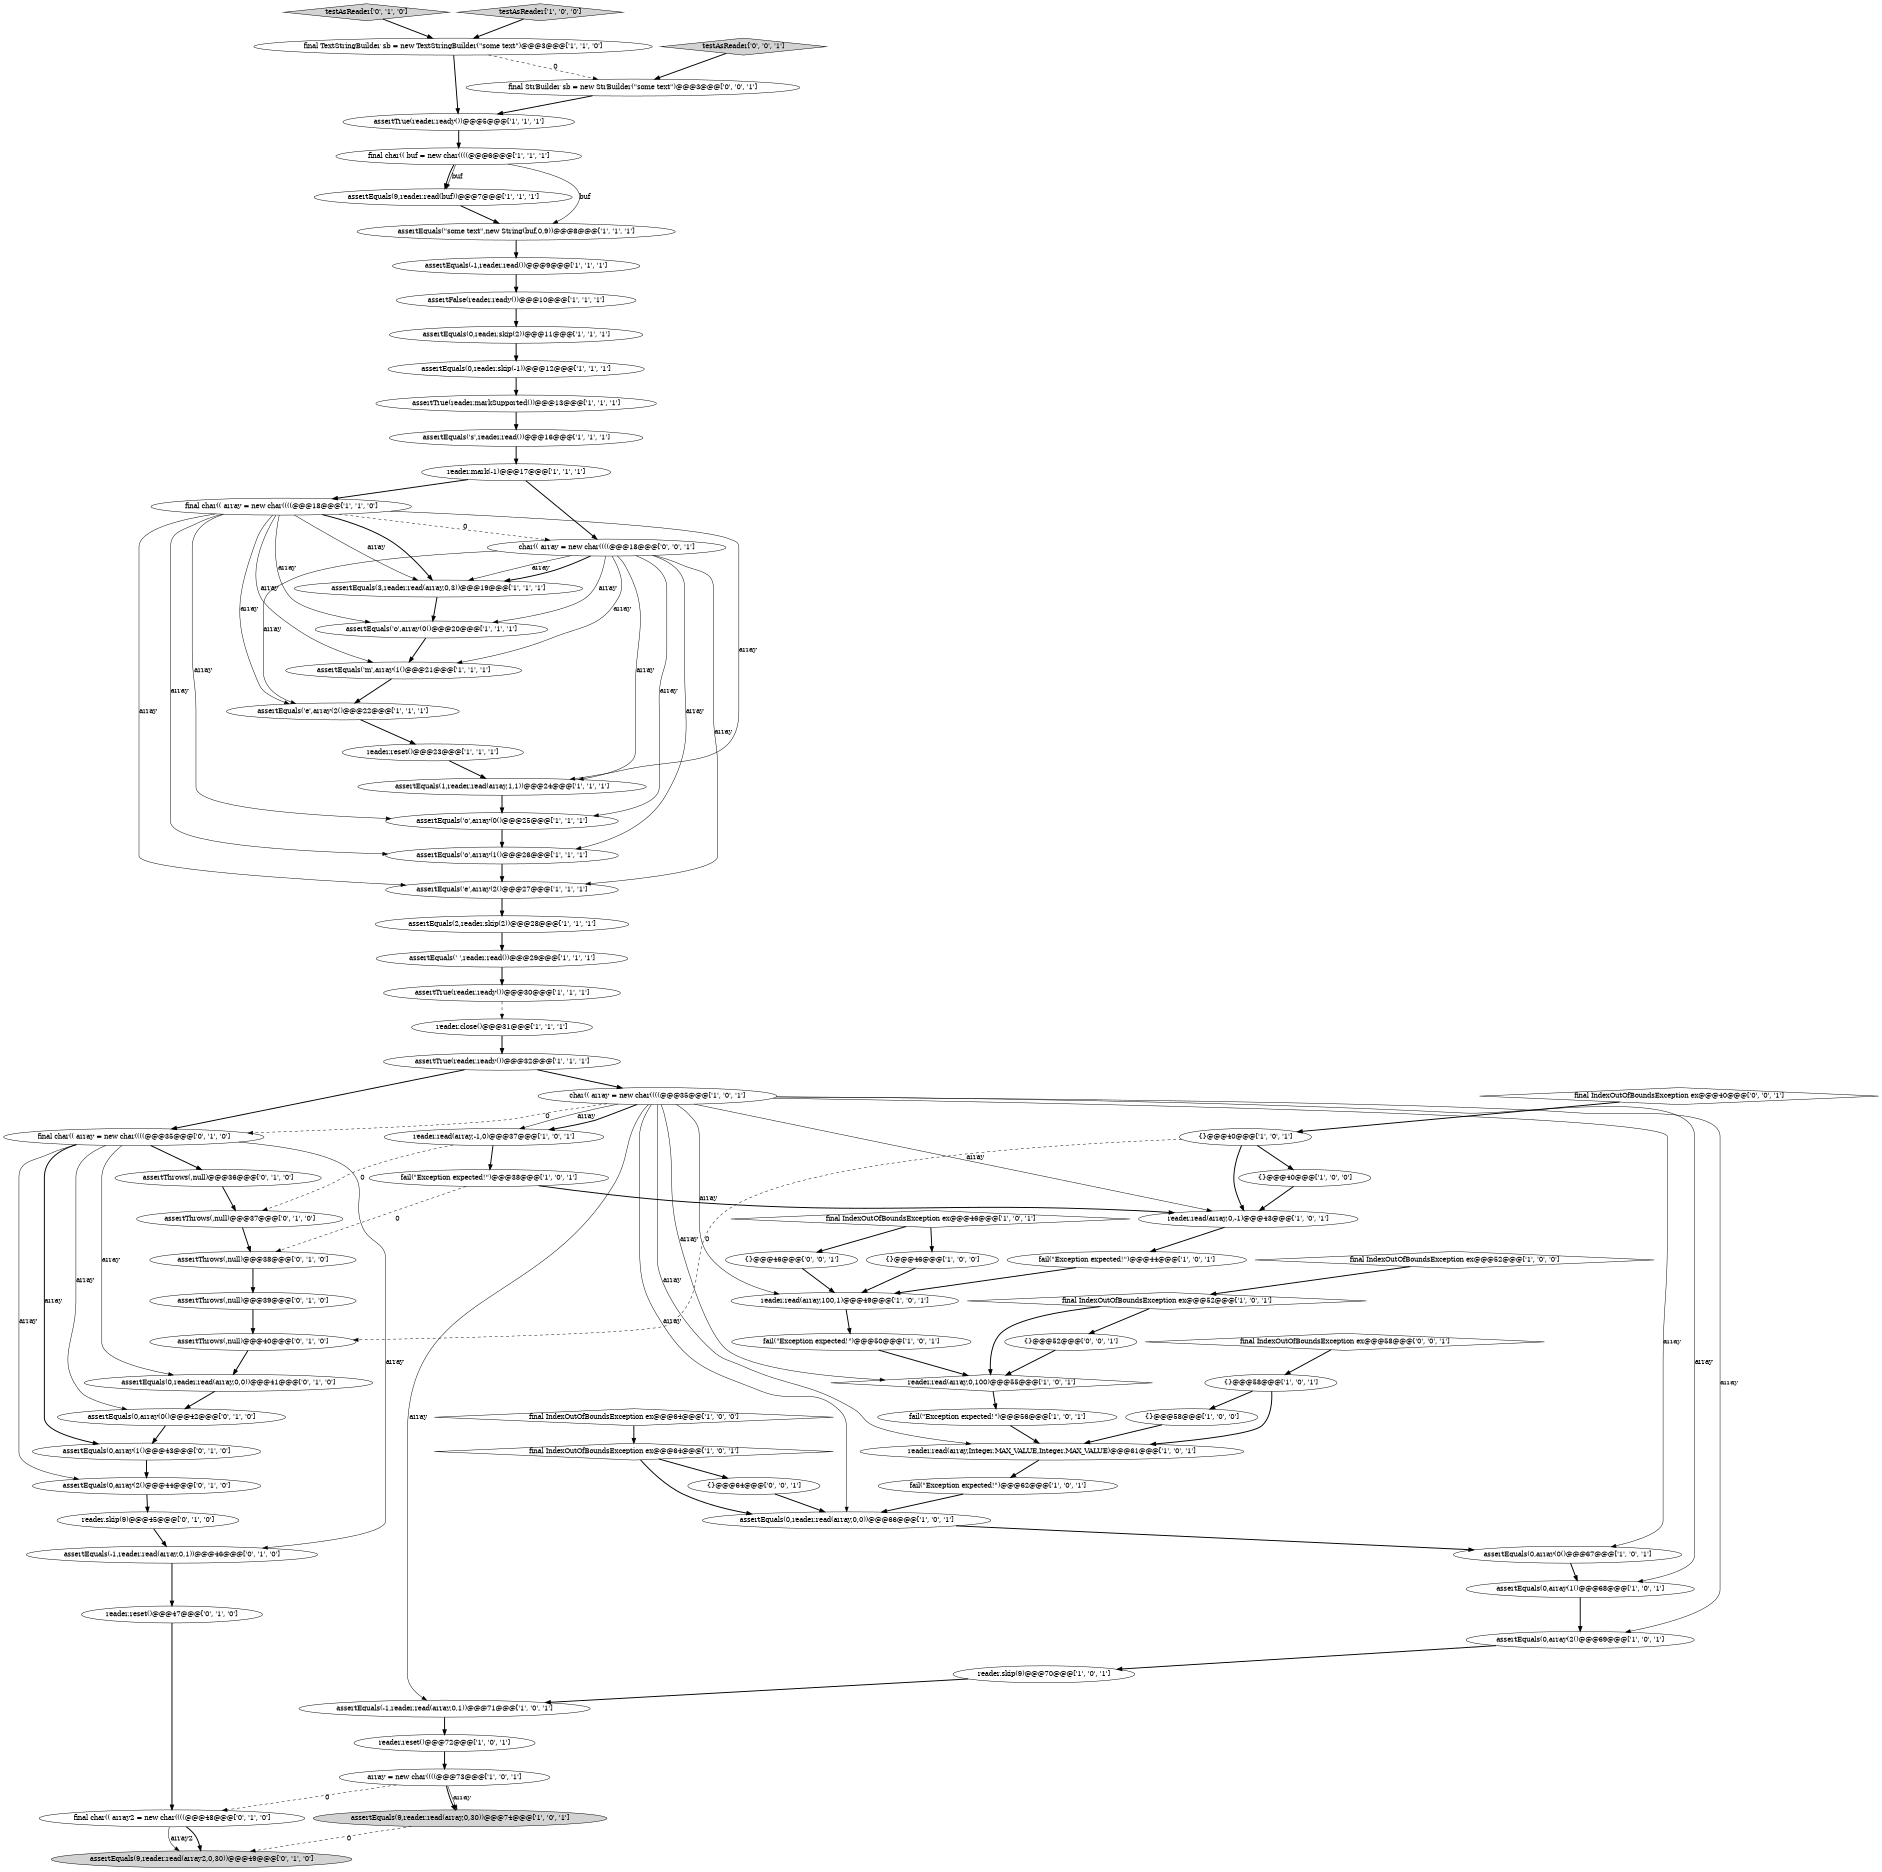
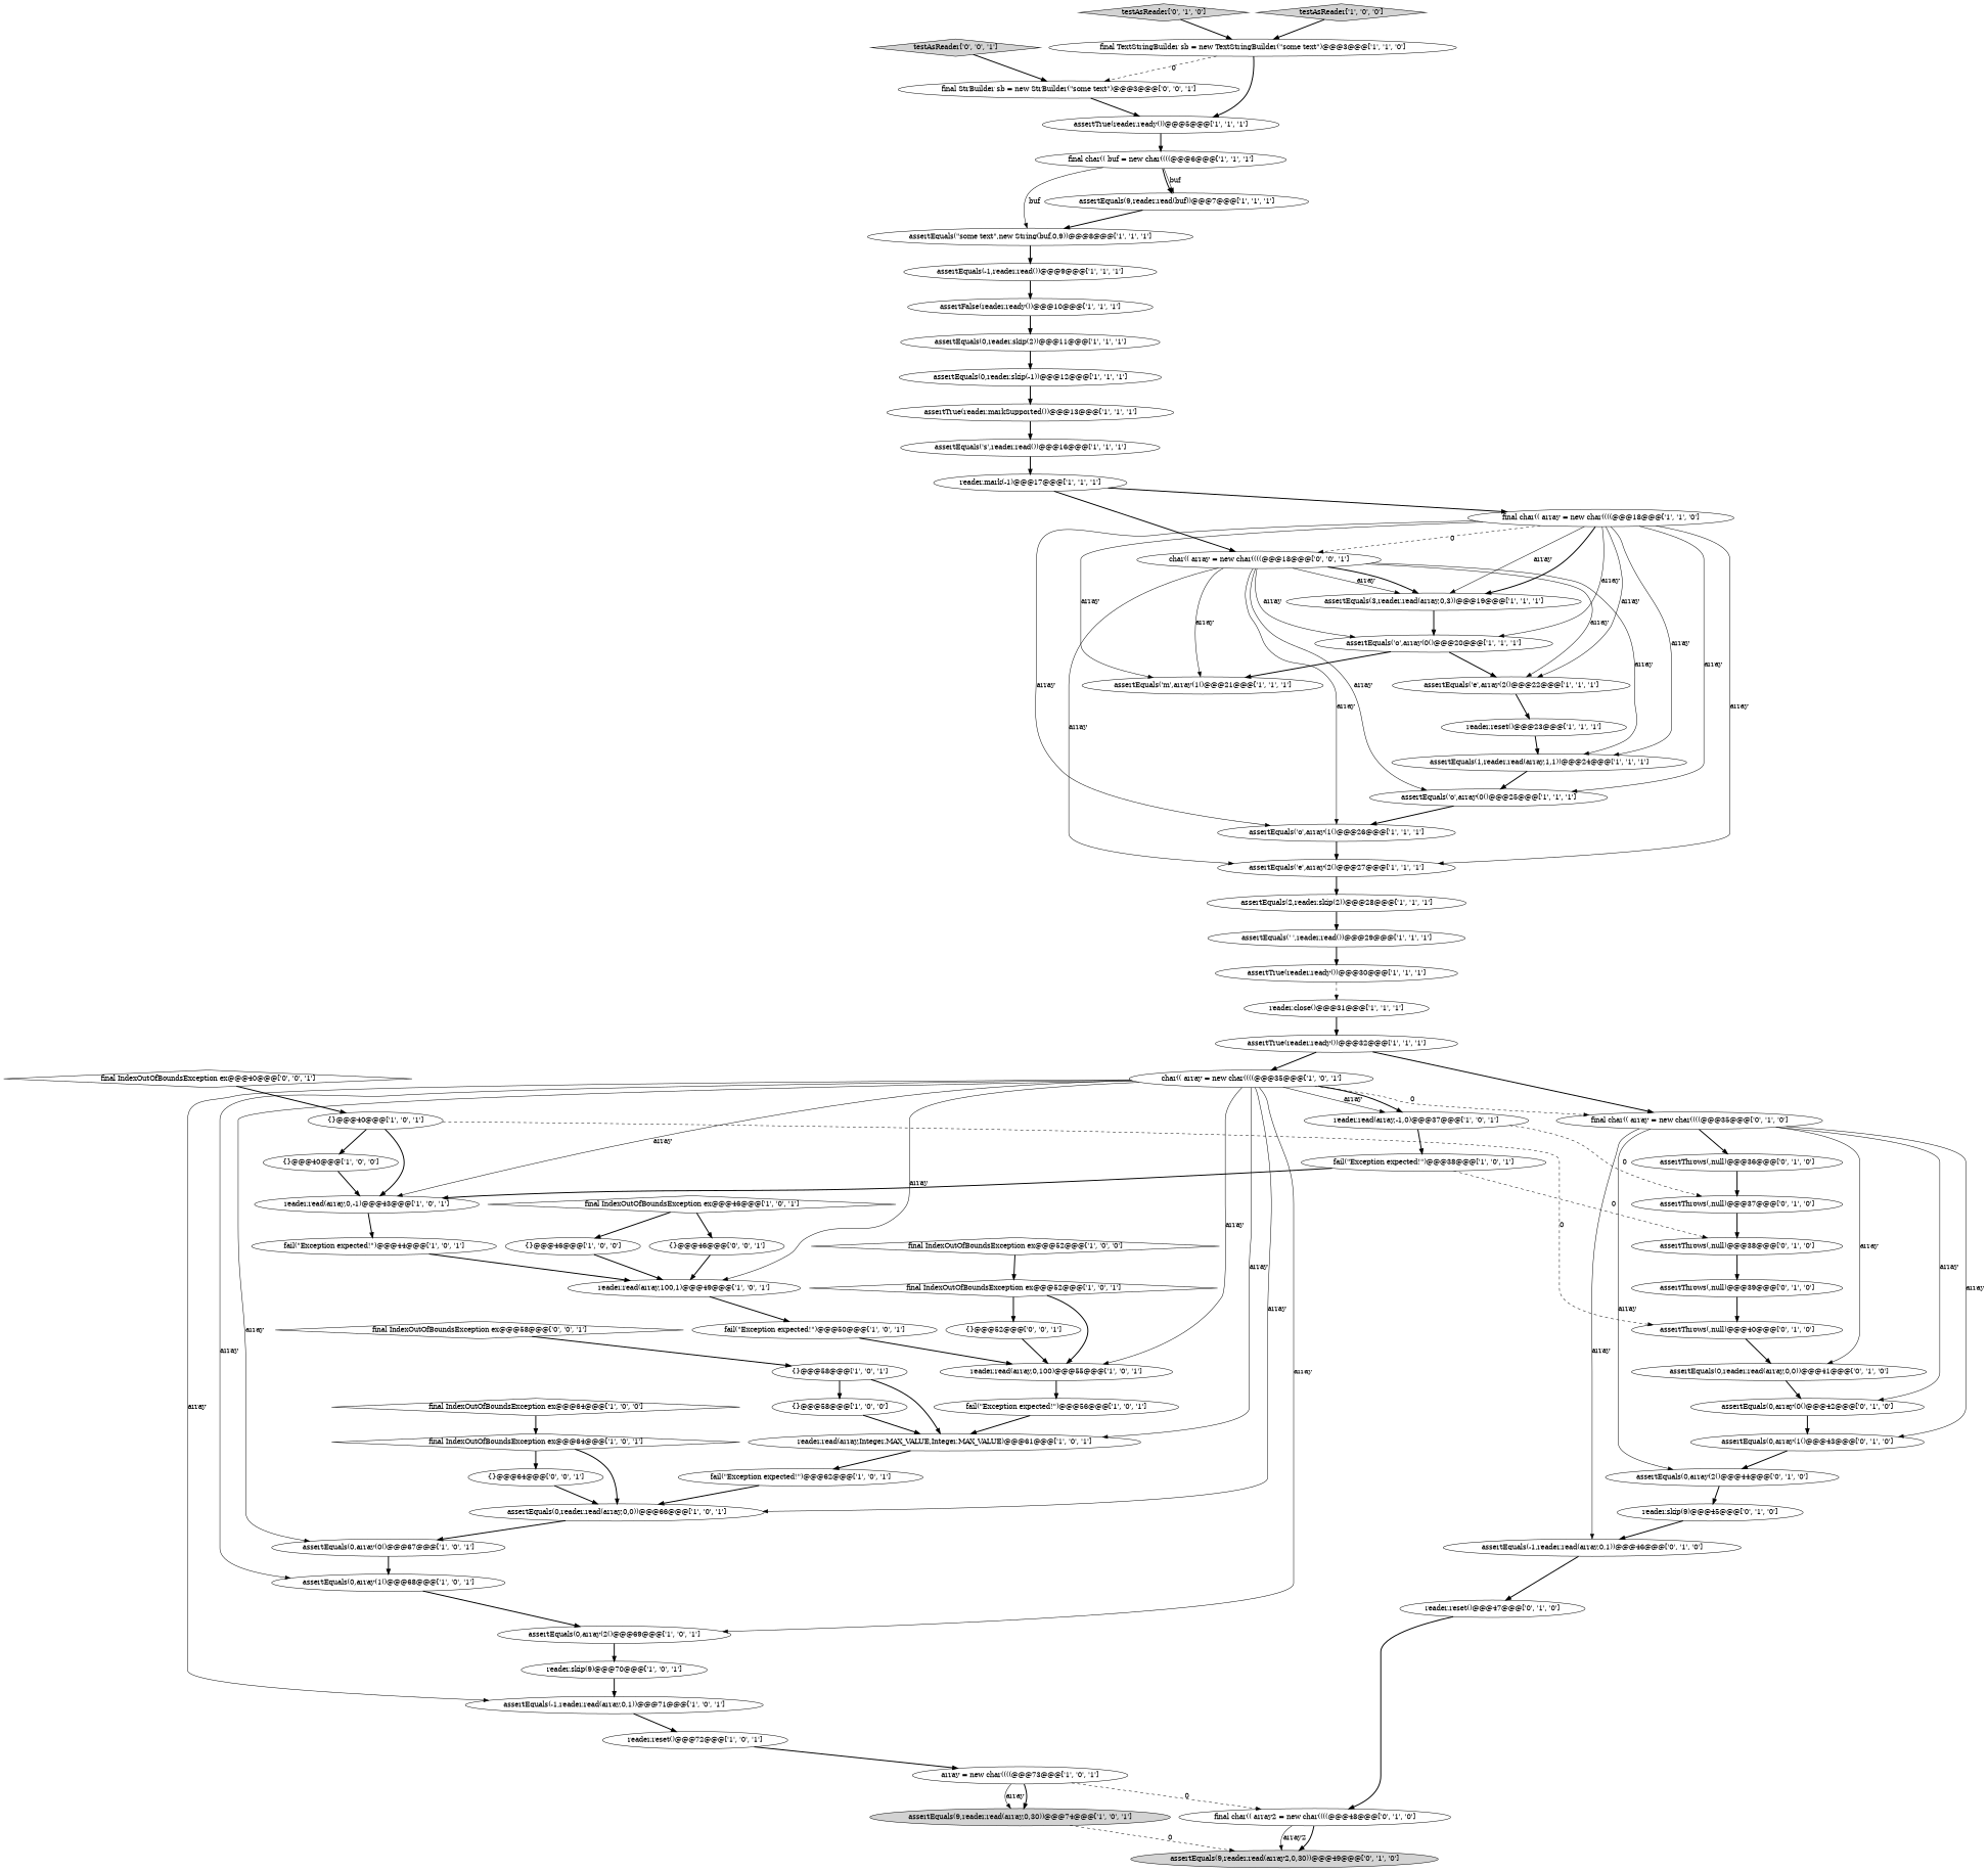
  digraph {
    node [fillcolor=white shape=ellipse style=filled]
    edge [style=bold]
    n1 [label="assertEquals(0,array(0()@@@67@@@['1', '0', '1']"]
    n2 [label="assertEquals(0,array(1()@@@68@@@['1', '0', '1']"]
    n3 [label="assertEquals(0,array(2()@@@69@@@['1', '0', '1']"]
    n4 [label="reader.read(array,-1,0)@@@37@@@['1', '0', '1']"]
    n5 [label="fail(\"Exception expected!\")@@@38@@@['1', '0', '1']"]
    n6 [label="assertThrows(,null)@@@37@@@['0', '1', '0']"]
    n7 [label="reader.read(array,0,-1)@@@43@@@['1', '0', '1']"]
    n8 [label="assertThrows(,null)@@@38@@@['0', '1', '0']"]
    n9 [label="final char(( buf = new char((((@@@6@@@['1', '1', '1']"]
    n10 [label="assertEquals(9,reader.read(buf))@@@7@@@['1', '1', '1']"]
    n11 [label="assertEquals(\"some text\",new String(buf,0,9))@@@8@@@['1', '1', '1']"]
    n12 [label="assertEquals(-1,reader.read())@@@9@@@['1', '1', '1']"]
    n13 [fillcolor=lightgray label="assertEquals(9,reader.read(array,0,30))@@@74@@@['1', '0', '1']"]
    n14 [fillcolor=lightgray label="assertEquals(9,reader.read(array2,0,30))@@@49@@@['0', '1', '0']"]
    n15 [label="final StrBuilder sb = new StrBuilder(\"some text\")@@@3@@@['0', '0', '1']"]
    n16 [label="assertTrue(reader.ready())@@@5@@@['1', '1', '1']"]
    n17 [label="fail(\"Exception expected!\")@@@62@@@['1', '0', '1']"]
    n18 [label="assertEquals(0,reader.read(array,0,0))@@@66@@@['1', '0', '1']"]
    n19 [label="{}@@@46@@@['1', '0', '0']"]
    n20 [label="reader.read(array,100,1)@@@49@@@['1', '0', '1']"]
    n21 [label="fail(\"Exception expected!\")@@@50@@@['1', '0', '1']"]
    n22 [label="assertEquals('e',array(2()@@@27@@@['1', '1', '1']"]
    n23 [label="assertEquals(2,reader.skip(2))@@@28@@@['1', '1', '1']"]
    n24 [label="assertEquals(' ',reader.read())@@@29@@@['1', '1', '1']"]
    n25 [label="reader.reset()@@@47@@@['0', '1', '0']"]
    n26 [label="final char(( array2 = new char((((@@@48@@@['0', '1', '0']"]
    n27 [label="fail(\"Exception expected!\")@@@56@@@['1', '0', '1']"]
    n28 [label="reader.read(array,Integer.MAX_VALUE,Integer.MAX_VALUE)@@@61@@@['1', '0', '1']"]
    n29 [label="assertEquals('o',array(0()@@@20@@@['1', '1', '1']"]
    n30 [label="assertEquals('m',array(1()@@@21@@@['1', '1', '1']"]
    n31 [label="assertEquals('e',array(2()@@@22@@@['1', '1', '1']"]
    n32 [fillcolor=lightgray label="testAsReader['0', '1', '0']" shape=diamond]
    n33 [label="final TextStringBuilder sb = new TextStringBuilder(\"some text\")@@@3@@@['1', '1', '0']"]
    n34 [label="reader.reset()@@@23@@@['1', '1', '1']"]
    n35 [label="assertEquals(1,reader.read(array,1,1))@@@24@@@['1', '1', '1']"]
    n36 [label="assertEquals('o',array(0()@@@25@@@['1', '1', '1']"]
    n37 [label="char(( array = new char((((@@@18@@@['0', '0', '1']"]
    n38 [label="assertEquals(3,reader.read(array,0,3))@@@19@@@['1', '1', '1']"]
    n39 [label="assertEquals('o',array(1()@@@26@@@['1', '1', '1']"]
    n40 [label="assertEquals(-1,reader.read(array,0,1))@@@71@@@['1', '0', '1']"]
    n41 [label="reader.reset()@@@72@@@['1', '0', '1']"]
    n42 [label="array = new char((((@@@73@@@['1', '0', '1']"]
-   n43 [label="reader.read(array,0,100)@@@55@@@['1', '0', '1']" shape=diamond]
+   n43 [label="reader.read(array,0,100)@@@55@@@['1', '0', '1']"]
    n44 [label="final IndexOutOfBoundsException ex@@@46@@@['1', '0', '1']" shape=diamond]
    n45 [label="{}@@@46@@@['0', '0', '1']"]
    n46 [label="reader.close()@@@31@@@['1', '1', '1']"]
    n47 [label="assertTrue(reader.ready())@@@32@@@['1', '1', '1']"]
    n48 [label="final char(( array = new char((((@@@35@@@['0', '1', '0']"]
    n49 [label="char(( array = new char((((@@@35@@@['1', '0', '1']"]
    n50 [label="{}@@@64@@@['0', '0', '1']"]
    n51 [label="assertEquals(0,reader.skip(2))@@@11@@@['1', '1', '1']"]
    n52 [label="assertEquals(0,reader.skip(-1))@@@12@@@['1', '1', '1']"]
    n53 [label="assertTrue(reader.markSupported())@@@13@@@['1', '1', '1']"]
    n54 [label="assertTrue(reader.ready())@@@30@@@['1', '1', '1']"]
    n55 [label="final IndexOutOfBoundsException ex@@@64@@@['1', '0', '0']" shape=diamond]
    n56 [label="final IndexOutOfBoundsException ex@@@64@@@['1', '0', '1']" shape=diamond]
    n57 [label="final IndexOutOfBoundsException ex@@@52@@@['1', '0', '0']" shape=diamond]
    n58 [label="final IndexOutOfBoundsException ex@@@52@@@['1', '0', '1']" shape=diamond]
    n59 [label="{}@@@52@@@['0', '0', '1']"]
    n60 [label="assertEquals(0,array(1()@@@43@@@['0', '1', '0']"]
    n61 [label="assertEquals(0,array(2()@@@44@@@['0', '1', '0']"]
    n62 [label="reader.skip(9)@@@45@@@['0', '1', '0']"]
    n63 [fillcolor=lightgray label="testAsReader['1', '0', '0']" shape=diamond]
    n64 [label="reader.skip(9)@@@70@@@['1', '0', '1']"]
    n65 [label="final IndexOutOfBoundsException ex@@@58@@@['0', '0', '1']" shape=diamond]
    n66 [label="{}@@@58@@@['1', '0', '1']"]
    n67 [label="{}@@@58@@@['1', '0', '0']"]
    n68 [label="fail(\"Exception expected!\")@@@44@@@['1', '0', '1']"]
    n69 [label="assertEquals(-1,reader.read(array,0,1))@@@46@@@['0', '1', '0']"]
    n70 [label="assertThrows(,null)@@@39@@@['0', '1', '0']"]
    n71 [label="assertThrows(,null)@@@40@@@['0', '1', '0']"]
    n72 [label="assertEquals(0,reader.read(array,0,0))@@@41@@@['0', '1', '0']"]
    n73 [label="assertEquals('s',reader.read())@@@16@@@['1', '1', '1']"]
    n74 [label="reader.mark(-1)@@@17@@@['1', '1', '1']"]
    n75 [label="final char(( array = new char((((@@@18@@@['1', '1', '0']"]
    n76 [label="assertEquals(0,array(0()@@@42@@@['0', '1', '0']"]
    n77 [label="assertThrows(,null)@@@36@@@['0', '1', '0']"]
    n78 [label="{}@@@40@@@['1', '0', '1']"]
    n79 [label="{}@@@40@@@['1', '0', '0']"]
    n80 [label="assertFalse(reader.ready())@@@10@@@['1', '1', '1']"]
    n81 [fillcolor=lightgray label="testAsReader['0', '0', '1']" shape=diamond]
    n82 [label="final IndexOutOfBoundsException ex@@@40@@@['0', '0', '1']" shape=diamond]
    n1 -> n2
    n2 -> n3
    n3 -> n64
    n4 -> n5
    n4 -> n6 [label=0 style=dashed]
    n5 -> n7
    n5 -> n8 [label=0 style=dashed]
    n6 -> n8
    n7 -> n68
    n8 -> n70
    n9 -> n10 [label=buf style=solid]
    n9 -> n10
    n9 -> n11 [label=buf style=solid]
    n10 -> n11
    n11 -> n12
    n12 -> n80
    n13 -> n14 [label=0 style=dashed]
    n15 -> n16
    n16 -> n9
    n17 -> n18
    n18 -> n1
    n19 -> n20
    n20 -> n21
    n21 -> n43
    n22 -> n23
    n23 -> n24
    n24 -> n54
    n25 -> n26
    n26 -> n14
    n26 -> n14 [label=array2 style=solid]
    n27 -> n28
    n28 -> n17
    n29 -> n30
-   n30 -> n31
+   n29 -> n31
    n31 -> n34
    n32 -> n33
    n33 -> n15 [label=0 style=dashed]
    n33 -> n16
    n34 -> n35
    n35 -> n36
    n36 -> n39
    n37 -> n22 [label=array style=solid]
    n37 -> n29 [label=array style=solid]
    n37 -> n30 [label=array style=solid]
    n37 -> n31 [label=array style=solid]
    n37 -> n35 [label=array style=solid]
    n37 -> n36 [label=array style=solid]
    n37 -> n38 [label=array style=solid]
    n37 -> n38
    n37 -> n39 [label=array style=solid]
    n38 -> n29
    n39 -> n22
    n40 -> n41
    n41 -> n42
    n42 -> n13
    n42 -> n13 [label=array style=solid]
    n42 -> n26 [label=0 style=dashed]
    n43 -> n27
    n44 -> n19
    n44 -> n45
    n45 -> n20
    n46 -> n47
    n47 -> n48
    n47 -> n49
-   n48 -> n60 [label=array]
+   n48 -> n60 [label=array style=solid]
    n48 -> n61 [label=array style=solid]
    n48 -> n69 [label=array style=solid]
    n48 -> n72 [label=array style=solid]
    n48 -> n76 [label=array style=solid]
    n48 -> n77
    n49 -> n1 [label=array style=solid]
    n49 -> n2 [label=array style=solid]
    n49 -> n3 [label=array style=solid]
    n49 -> n4 [label=array style=solid]
    n49 -> n4
    n49 -> n7 [label=array style=solid]
    n49 -> n18 [label=array style=solid]
    n49 -> n20 [label=array style=solid]
    n49 -> n28 [label=array style=solid]
    n49 -> n40 [label=array style=solid]
    n49 -> n43 [label=array style=solid]
    n49 -> n48 [label=0 style=dashed]
    n50 -> n18
    n51 -> n52
    n52 -> n53
    n53 -> n73
    n54 -> n46 [style=dashed]
    n55 -> n56
    n56 -> n18
    n56 -> n50
    n57 -> n58
    n58 -> n43
    n58 -> n59
    n59 -> n43
    n60 -> n61
    n61 -> n62
    n62 -> n69
    n63 -> n33
    n64 -> n40
    n65 -> n66
    n66 -> n28
    n66 -> n67
    n67 -> n28
    n68 -> n20
    n69 -> n25
    n70 -> n71
    n71 -> n72
    n72 -> n76
    n73 -> n74
    n74 -> n37
    n74 -> n75
    n75 -> n22 [label=array style=solid]
    n75 -> n29 [label=array style=solid]
    n75 -> n30 [label=array style=solid]
    n75 -> n31 [label=array style=solid]
    n75 -> n35 [label=array style=solid]
    n75 -> n36 [label=array style=solid]
    n75 -> n37 [label=0 style=dashed]
    n75 -> n38 [label=array style=solid]
    n75 -> n38
    n75 -> n39 [label=array style=solid]
    n76 -> n60
    n77 -> n6
    n78 -> n7
    n78 -> n71 [label=0 style=dashed]
    n78 -> n79
    n79 -> n7
    n80 -> n51
    n81 -> n15
    n82 -> n78
  }
